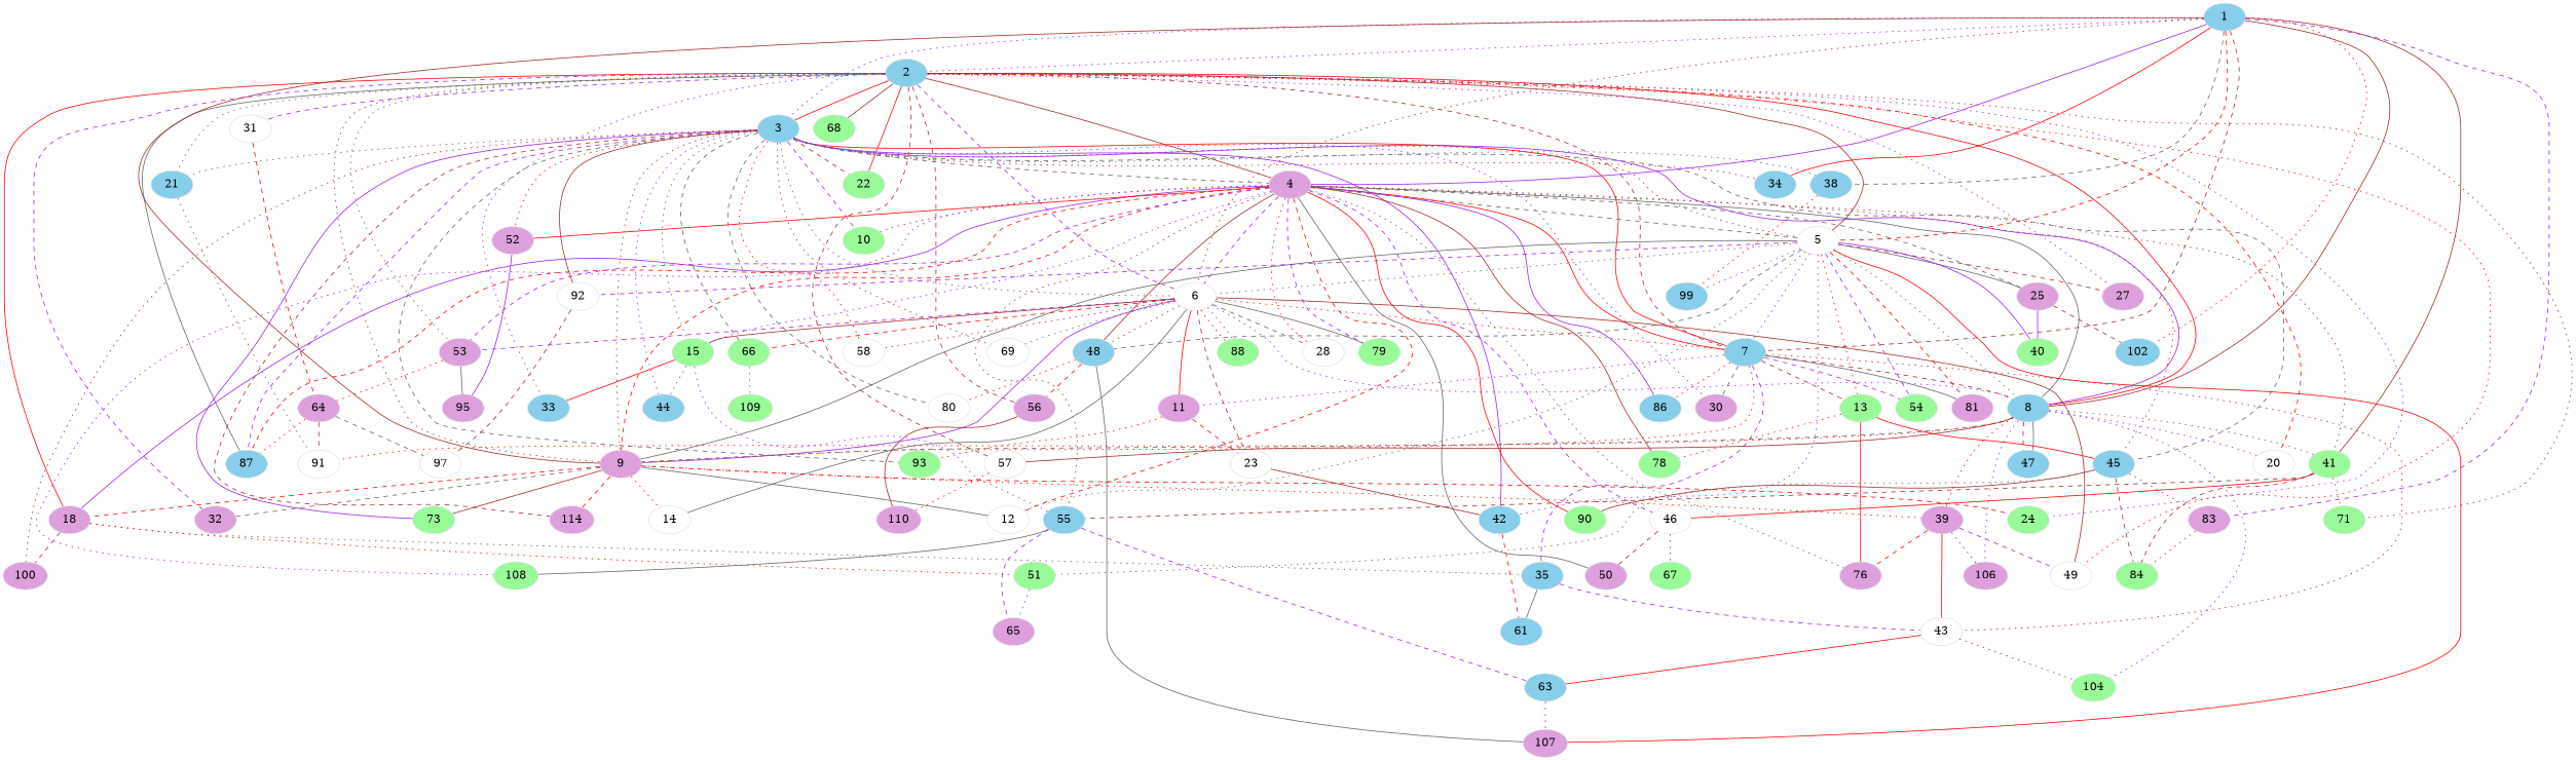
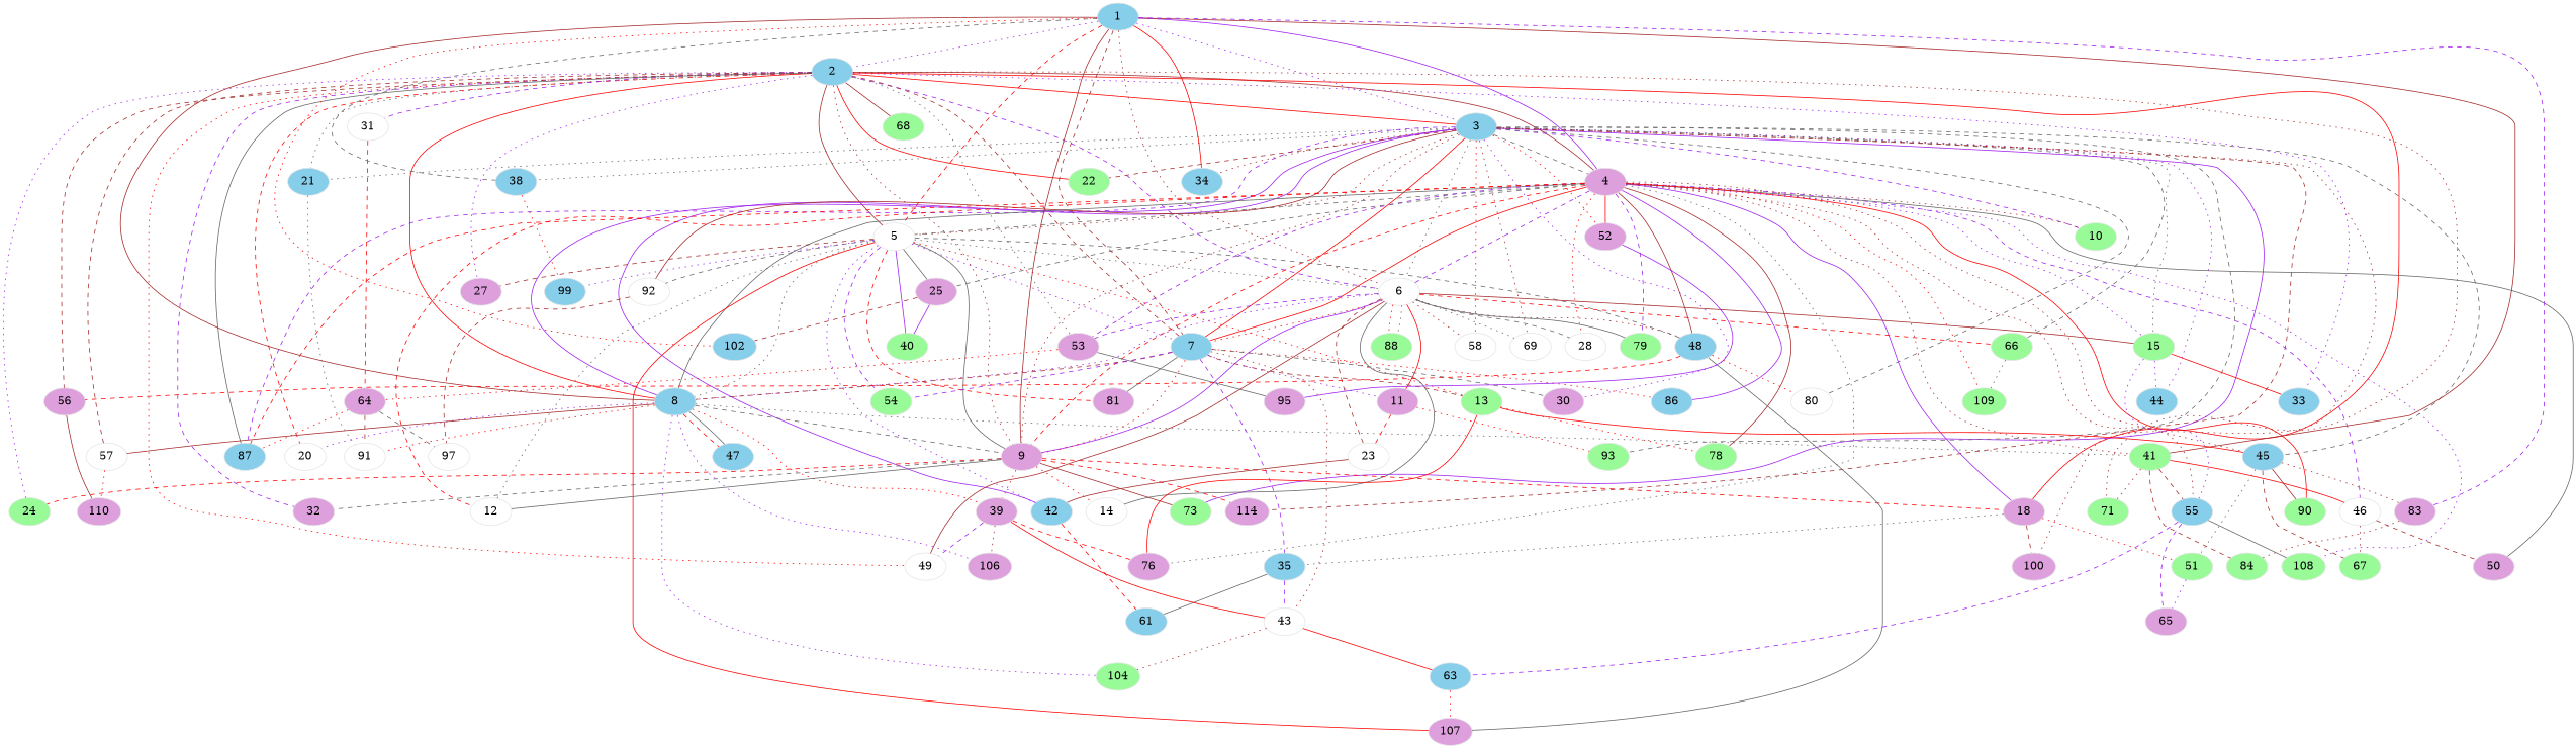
  graph {
    node [color=gray90 fillcolor=plum style=filled]
    edge [color=red style=dotted]
    2 [fillcolor=skyblue super="+26"]
    3 [fillcolor=skyblue super="+17"]
    4 [super="+10"]
    5 [fillcolor=white super="+72"]
    6 [fillcolor=white super="+103"]
    7 [fillcolor=skyblue super="+85"]
    8 [fillcolor=skyblue super="+37"]
    9 [super="+16"]
    18 [super="+75"]
    20 [fillcolor=white]
    21 [fillcolor=skyblue]
    22 [fillcolor=palegreen]
    24 [fillcolor=palegreen]
    27
    31 [fillcolor=white]
    32
    33 [fillcolor=skyblue]
    49 [fillcolor=white super="+82"]
    53 [super="+62"]
    56
    57 [fillcolor=white]
    68 [fillcolor=palegreen]
    71 [fillcolor=palegreen]
    87 [fillcolor=skyblue super="+94"]
    1 [fillcolor=skyblue]
    34 [fillcolor=skyblue]
    38 [fillcolor=skyblue]
    41 [fillcolor=palegreen super="+98"]
    83
    102 [fillcolor=skyblue]
    15 [fillcolor=palegreen super="+29"]
    n32 [fillcolor=palegreen label=10]
    30
    42 [fillcolor=skyblue]
    44 [fillcolor=skyblue]
    45 [fillcolor=skyblue super="+59"]
    52
    58 [fillcolor=white]
    66 [fillcolor=palegreen]
    69 [fillcolor=white]
    73 [fillcolor=palegreen]
    80 [fillcolor=white]
    92 [fillcolor=white]
    93 [fillcolor=palegreen super="+105"]
    100
    114
    12 [fillcolor=white super="+36"]
    25
    28 [fillcolor=white]
    46 [fillcolor=white]
    48 [fillcolor=skyblue super="+74"]
    50 [super="+89"]
    55 [fillcolor=skyblue super="+96"]
    76
    78 [fillcolor=palegreen]
    79 [fillcolor=palegreen]
    86 [fillcolor=skyblue]
    90 [fillcolor=palegreen]
    108 [fillcolor=palegreen]
    109 [fillcolor=palegreen]
    13 [fillcolor=palegreen]
    40 [fillcolor=palegreen]
    54 [fillcolor=palegreen]
    81
    99 [fillcolor=skyblue]
    107 [super="+112"]
    11
    14 [fillcolor=white]
    23 [fillcolor=white super="+70"]
    88 [fillcolor=palegreen]
    35 [fillcolor=skyblue]
    43 [fillcolor=white super="+60"]
    39 [super="+101"]
    47 [fillcolor=skyblue]
    91 [fillcolor=white super="+113"]
    104 [fillcolor=palegreen]
    106
    84 [fillcolor=palegreen]
    51 [fillcolor=palegreen super="+111"]
    64 [super="+115"]
    95
    110
    61 [fillcolor=skyblue]
    67 [fillcolor=palegreen]
    97 [fillcolor=white]
    63 [fillcolor=skyblue]
    65
    2 -- 3 [style=solid]
    2 -- 4 [color=brown style=solid weight=2]
    2 -- 5 [color=brown style=solid]
    2 -- 6 [color=purple style=dashed]
    2 -- 7 [color=brown style=dashed]
    2 -- 8 [style=solid weight=2]
    2 -- 9 [color=brown weight=2]
    2 -- 18 [style=solid weight=2]
    2 -- 20 [style=dashed]
    2 -- 21 [color=gray40]
    2 -- 22 [style=solid]
    2 -- 24 [color=purple]
    2 -- 27 [color=purple]
    2 -- 31 [color=purple style=dashed weight=2]
    2 -- 32 [color=purple style=dashed]
    2 -- 33 [color=purple]
    2 -- 49
    2 -- 53 [color=gray40]
    2 -- 56 [color=brown style=dashed]
    2 -- 57 [color=brown style=dashed]
    2 -- 68 [color=brown style=solid]
    2 -- 71 [color=brown]
    2 -- 87 [color=gray40 style=solid]
    3 -- 4 [color=gray40 style=dashed weight=2]
    3 -- 5 [color=brown]
    3 -- 6 [color=gray40 weight=2]
    3 -- 7 [style=solid]
    3 -- 8 [color=purple style=solid]
    3 -- 9 [color=brown]
    3 -- 21 [color=gray40]
    3 -- 22 [color=brown style=dashed]
    3 -- 87 [color=purple style=dashed]
    3 -- 34 [color=brown]
    3 -- 38 [color=gray40]
    3 -- 15 [color=gray40]
    3 -- n32 [color=purple style=dashed]
    3 -- 30 [color=purple]
    3 -- 42 [color=purple style=solid]
    3 -- 44 [color=purple]
    3 -- 45 [color=gray40 style=dashed]
    3 -- 52
    3 -- 58
    3 -- 66 [color=gray40 style=dashed]
    3 -- 69 [color=brown]
    3 -- 73 [color=purple style=solid]
    3 -- 80 [color=gray40 style=dashed]
    3 -- 92 [color=brown style=solid]
    3 -- 93 [color=gray40 style=dashed]
    3 -- 100 [color=brown]
    3 -- 114 [color=brown style=dashed]
    4 -- 5 [color=gray40 style=dashed weight=2]
    4 -- 6 [color=purple style=dashed weight=2]
    4 -- 7 [style=solid weight=2]
    4 -- 8 [color=gray40 style=solid weight=2]
    4 -- 9 [style=dashed weight=2]
    4 -- 18 [color=purple style=solid]
    4 -- 53 [color=purple style=dashed]
    4 -- 87 [style=dashed]
    4 -- 41 [color=brown]
    4 -- 15 [color=purple]
    4 -- n32 [color=brown]
    4 -- 45 [color=brown]
    4 -- 52 [style=solid]
    4 -- 12 [style=dashed]
    4 -- 25 [color=gray40 style=dashed]
    4 -- 28
    4 -- 46 [color=purple style=dashed]
    4 -- 48 [color=brown style=solid]
    4 -- 50 [color=gray40 style=solid]
    4 -- 55 [color=brown]
    4 -- 76 [color=gray40]
    4 -- 78 [color=brown style=solid]
    4 -- 79 [color=purple style=dashed]
    4 -- 86 [color=purple style=solid]
    4 -- 90 [style=solid]
    4 -- 108 [color=purple]
+   4 -- 109
    5 -- 6 [color=gray40]
    5 -- 7 [color=purple]
    5 -- 8 [color=gray40]
    5 -- 9 [color=gray40 style=solid]
    5 -- 27 [color=brown style=dashed]
    5 -- 42 [color=purple]
-   5 -- 92 [color=purple style=dashed]
+   5 -- 92 [color=gray40 style=dashed]
    5 -- 12 [color=gray40]
    5 -- 25 [color=gray40 style=solid]
    5 -- 48 [color=gray40 style=dashed]
    5 -- 13
    5 -- 40 [color=purple style=solid]
    5 -- 54 [color=purple style=dashed]
    5 -- 81 [style=dashed]
    5 -- 99 [color=purple]
    5 -- 107 [style=solid]
    6 -- 7 [weight=2]
    6 -- 8 [color=purple]
    6 -- 9 [color=purple style=solid]
    6 -- 49 [color=brown style=solid]
    6 -- 53 [color=purple style=dashed]
    6 -- 15 [color=brown style=solid]
    6 -- 58 [color=brown]
    6 -- 66 [style=dashed]
    6 -- 69 [color=gray40]
    6 -- 28 [color=gray40 style=dashed]
    6 -- 48 [color=brown weight=2]
    6 -- 79 [color=gray40 style=solid]
    6 -- 11 [style=solid]
    6 -- 14 [color=gray40 style=solid]
    6 -- 23 [color=brown style=dashed]
    6 -- 88
    6 -- 88 [color=gray40]
    7 -- 8 [color=brown style=dashed]
    7 -- 9
    7 -- 30 [color=gray40 style=dashed]
    7 -- 86
    7 -- 13 [color=brown style=dashed]
    7 -- 54 [color=purple style=dashed]
    7 -- 81 [color=gray40 style=solid]
    7 -- 11 [color=purple]
    7 -- 35 [color=purple style=dashed]
    7 -- 43 [color=brown]
    8 -- 9 [color=gray40 style=dashed]
    8 -- 20 [color=purple]
    8 -- 57 [color=brown style=solid]
    8 -- 41 [color=gray40]
    8 -- 39
    8 -- 47 [style=dashed]
    8 -- 47 [color=gray40 style=solid]
    8 -- 91
    8 -- 104 [color=purple]
    8 -- 106 [color=purple]
    9 -- 18 [style=dashed]
    9 -- 24 [style=dashed]
    9 -- 32 [color=gray40 style=dashed]
    9 -- 73 [color=brown style=solid]
    9 -- 114 [style=dashed]
    9 -- 12 [color=gray40 style=solid]
    9 -- 14
    9 -- 39
    18 -- 100 [color=brown style=dashed]
    18 -- 35 [color=gray40]
    18 -- 51
    21 -- 91 [color=gray40]
    31 -- 64 [style=dashed]
    53 -- 64
    53 -- 95 [color=gray40 style=solid]
    56 -- 110 [color=brown style=solid]
    57 -- 110
    1 -- 2 [color=purple]
    1 -- 3 [color=purple]
    1 -- 4 [color=purple style=solid weight=2]
    1 -- 5 [style=dashed]
    1 -- 6 [color=brown]
    1 -- 7 [color=brown style=dashed]
    1 -- 8 [color=brown style=solid]
    1 -- 9 [color=brown style=solid]
    1 -- 34 [style=solid]
    1 -- 38 [color=gray40 style=dashed]
    1 -- 41 [color=brown style=solid]
    1 -- 83 [color=purple style=dashed]
    1 -- 102
    38 -- 99
    41 -- 71 [color=brown]
    41 -- 46 [style=solid]
    41 -- 55 [color=brown style=dashed]
    41 -- 84 [color=brown style=dashed]
    83 -- 84 [color=brown]
    15 -- 33 [style=solid]
    15 -- 44 [color=purple]
    15 -- 55 [color=purple]
    42 -- 61 [style=dashed]
    45 -- 83 [color=brown]
    45 -- 90 [color=brown style=solid]
    45 -- 51 [color=gray40]
-   45 -- 84 [color=brown style=dashed]
+   45 -- 67 [color=brown style=dashed]
    52 -- 95 [color=purple style=solid]
    66 -- 109 [color=gray40]
    92 -- 97 [color=brown style=dashed]
    25 -- 102 [color=brown style=dashed]
    25 -- 40 [color=purple style=solid]
    46 -- 50 [color=brown style=dashed]
    46 -- 67 [color=brown]
    48 -- 56 [style=dashed]
    48 -- 80
    48 -- 107 [color=gray40 style=solid]
    55 -- 108 [color=gray40 style=solid]
    55 -- 63 [color=purple style=dashed]
    55 -- 65 [color=purple style=dashed]
    13 -- 45 [style=solid]
    13 -- 76 [style=solid]
    13 -- 78
    11 -- 93
    11 -- 23 [style=dashed]
    23 -- 42 [color=brown style=solid]
    35 -- 43 [color=purple style=dashed]
    35 -- 61 [color=gray40 style=solid]
    43 -- 104 [color=brown]
    43 -- 63 [style=solid]
    39 -- 49 [color=purple style=dashed]
    39 -- 76 [style=dashed]
    39 -- 43 [style=solid]
    39 -- 106 [color=brown]
    51 -- 65 [color=purple]
    64 -- 87
    64 -- 91 [color=brown style=dashed]
    64 -- 97 [color=gray40 style=dashed]
    63 -- 107
  }
